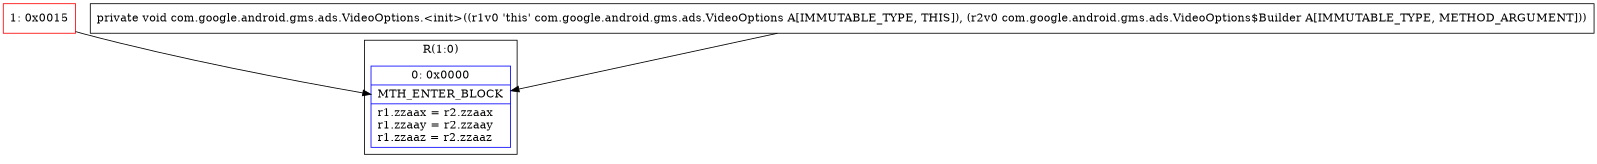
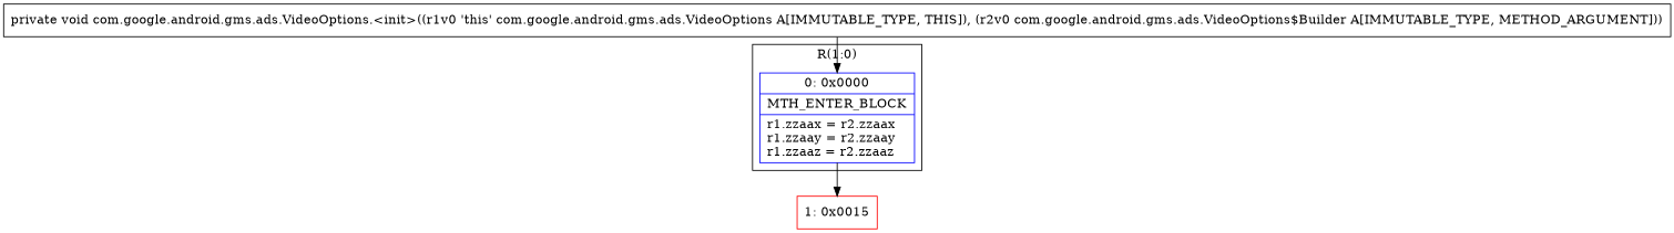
  digraph {
    node [shape=record]
    n1 [color=blue label="{0\:\ 0x0000|MTH_ENTER_BLOCK\l|r1.zzaax = r2.zzaax\lr1.zzaay = r2.zzaay\lr1.zzaaz = r2.zzaaz\l}"]
    n2 [color=red label="{1\:\ 0x0015}"]
    n3 [label="{private void com.google.android.gms.ads.VideoOptions.\<init\>((r1v0 'this' com.google.android.gms.ads.VideoOptions A[IMMUTABLE_TYPE, THIS]), (r2v0 com.google.android.gms.ads.VideoOptions$Builder A[IMMUTABLE_TYPE, METHOD_ARGUMENT])) }"]
    subgraph cluster_1 {
      label="R(1:0)"
      n1
    }
-   n2 -> n1
+   n1 -> n2
    n3 -> n1
  }
